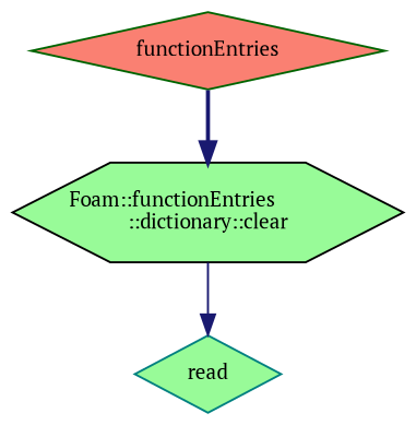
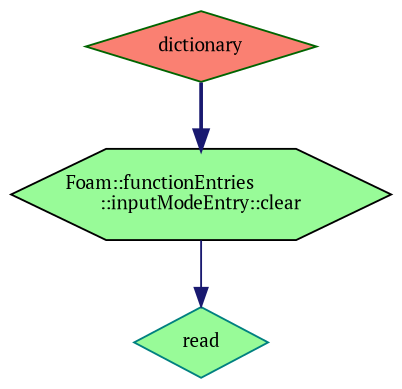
  digraph {
    fontname="PT Serif"
    rankdir=TB
    node [fillcolor=palegreen fontname="PT Serif" fontsize=10 shape=diamond style=filled]
    edge [color=midnightblue fontname="PT Serif" fontsize=10 labelfontname=Helvetica labelfontsize=10]
-   n1 [color=darkgreen fillcolor=salmon fontcolor=black height=0.2 label=functionEntries width=0.4]
-   n2 [color=black height=0.2 label="Foam::functionEntries\l::dictionary::clear" shape=hexagon width=0.4]
+   n1 [color=darkgreen fillcolor=salmon fontcolor=black height=0.2 label=dictionary width=0.4]
+   n2 [color=black height=0.2 label="Foam::functionEntries\l::inputModeEntry::clear" shape=hexagon width=0.4]
    n3 [color=teal height=0.2 label=read width=0.4]
    n1 -> n2 [style=bold]
    n2 -> n3 [style=solid]
  }
